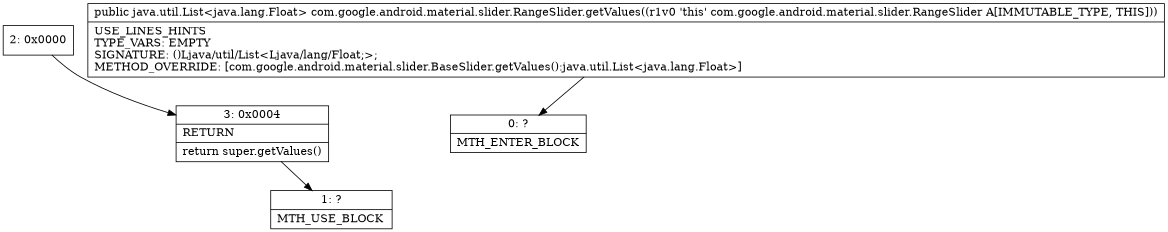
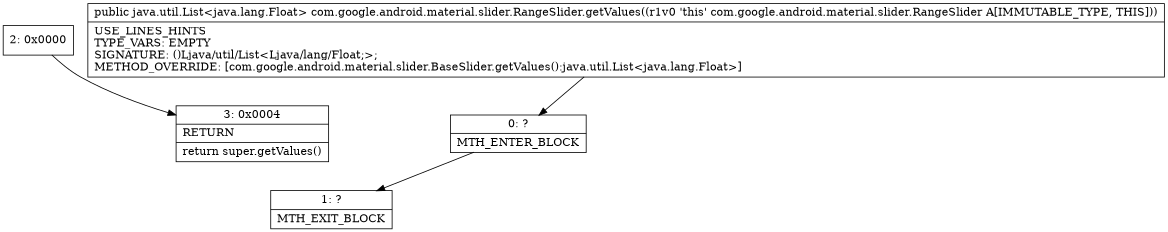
  digraph {
    node [shape=record]
    n1 [label="{0\:\ ?|MTH_ENTER_BLOCK\l}"]
    n2 [label="{2\:\ 0x0000}"]
    n3 [label="{3\:\ 0x0004|RETURN\l|return super.getValues()\l}"]
-   n4 [label="{1\:\ ?|MTH_USE_BLOCK\l}"]
+   n4 [label="{1\:\ ?|MTH_EXIT_BLOCK\l}"]
    n5 [label="{public java.util.List\<java.lang.Float\> com.google.android.material.slider.RangeSlider.getValues((r1v0 'this' com.google.android.material.slider.RangeSlider A[IMMUTABLE_TYPE, THIS]))  | USE_LINES_HINTS\lTYPE_VARS: EMPTY\lSIGNATURE: ()Ljava\/util\/List\<Ljava\/lang\/Float;\>;\lMETHOD_OVERRIDE: [com.google.android.material.slider.BaseSlider.getValues():java.util.List\<java.lang.Float\>]\l}"]
    n2 -> n3
-   n3 -> n4
+   n1 -> n4
    n5 -> n1
  }
